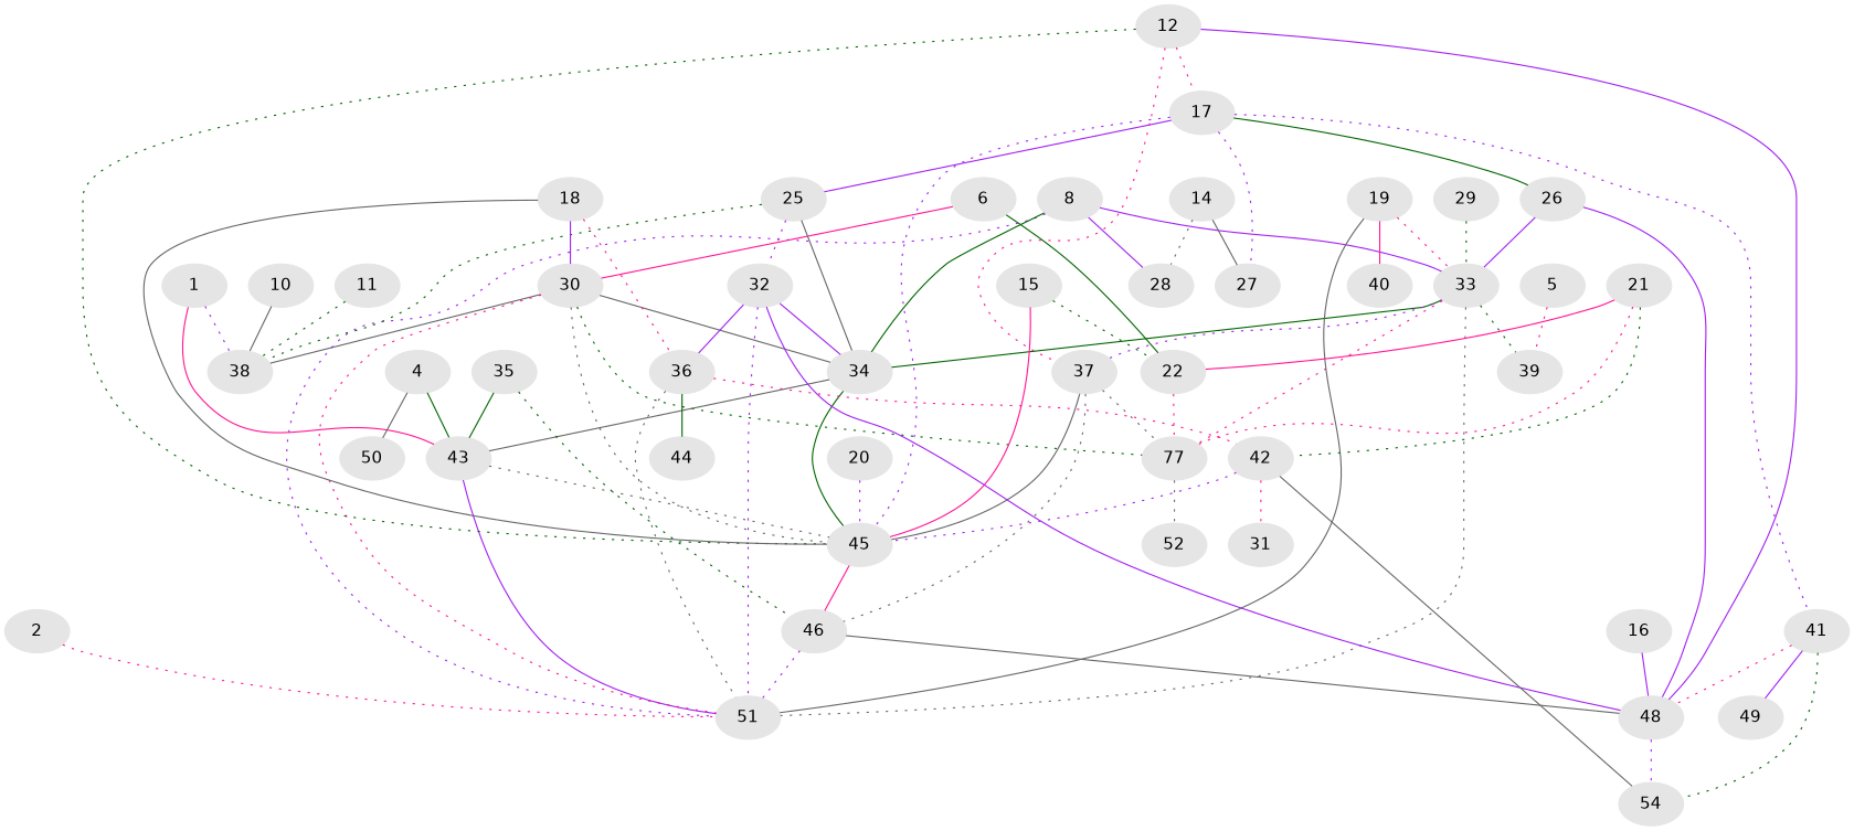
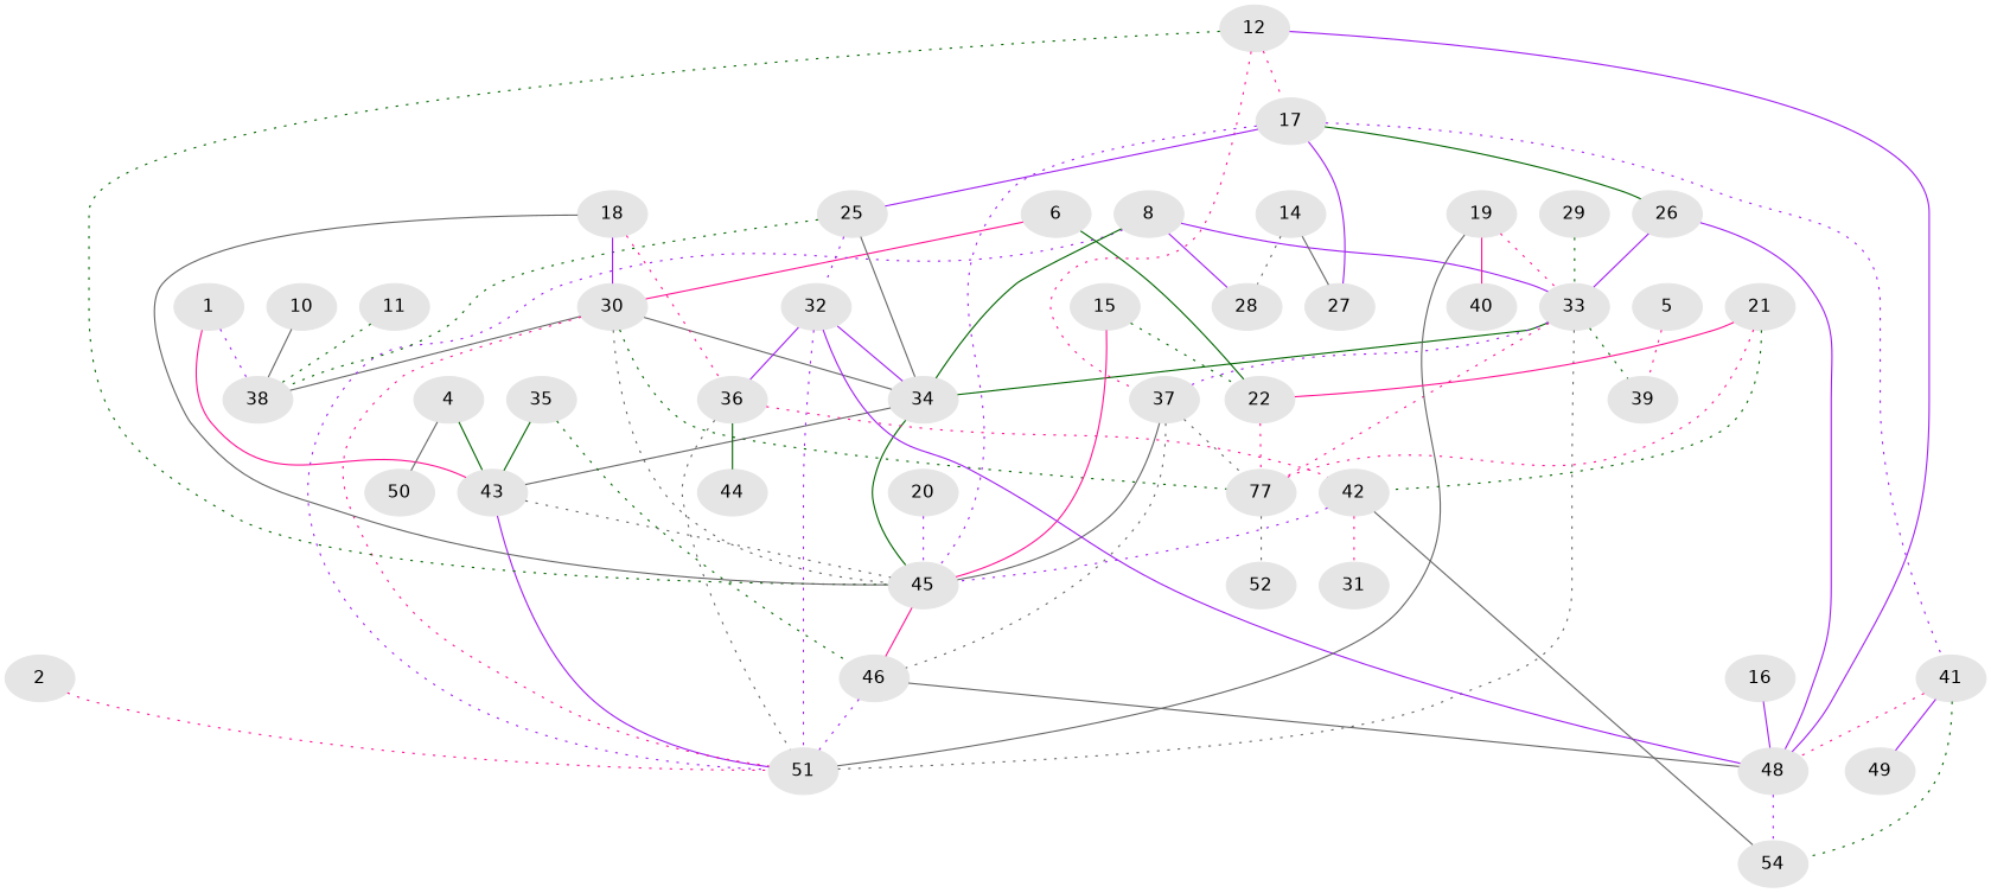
  graph {
    fontname="DejaVu Sans"
    node [color=gray90 fontname="DejaVu Sans" style=filled]
    edge [color=purple fontname="DejaVu Sans" style=dotted weight=1.0]
    1
    38
    43
    51
    45
    2
    4
    50
    5
    39
    6
    22
    30
    n14 [label=77]
    34
    8
    28
    33
    37
    10
    11
    12
    17
    48
    27
    25
    26
    41
    46
    54
    14
    15
    16
    32
    49
    18
    36
    42
    44
    19
    40
    20
    21
    31
    52
    29
    35
    1 -- 38
    1 -- 43 [color=deeppink style=solid]
    43 -- 51 [style=solid weight=2.0]
    43 -- 45 [color=gray40]
    45 -- 46 [color=deeppink style=solid]
    2 -- 51 [color=deeppink]
    4 -- 43 [color=darkgreen style=solid]
    4 -- 50 [color=gray40 style=solid]
    5 -- 39 [color=deeppink]
    6 -- 22 [color=darkgreen style=solid]
    6 -- 30 [color=deeppink style=solid]
    22 -- n14 [color=deeppink]
    30 -- 38 [color=gray40 style=solid]
    30 -- 51 [color=deeppink weight=2.0]
    30 -- 45 [color=gray40]
    30 -- n14 [color=darkgreen]
    30 -- 34 [color=gray40 style=solid]
    n14 -- 52 [color=gray40]
    34 -- 43 [color=gray40 style=solid]
    34 -- 45 [color=darkgreen style=solid]
    8 -- 51
    8 -- 34 [color=darkgreen style=solid]
    8 -- 28 [style=solid]
    8 -- 33 [style=solid]
    33 -- 51 [color=gray40 weight=3.0]
    33 -- 39 [color=darkgreen]
    33 -- n14 [color=deeppink]
    33 -- 34 [color=darkgreen style=solid]
    33 -- 37
    37 -- 45 [color=gray40 style=solid weight=2.0]
    37 -- n14 [color=gray40]
    37 -- 46 [color=gray40]
    10 -- 38 [color=gray40 style=solid]
    11 -- 38 [color=darkgreen]
    12 -- 45 [color=darkgreen]
    12 -- 37 [color=deeppink]
    12 -- 17 [color=deeppink]
    12 -- 48 [style=solid]
    17 -- 45 [weight=2.0]
-   17 -- 27
+   17 -- 27 [style=solid]
    17 -- 25 [style=solid]
    17 -- 26 [color=darkgreen style=solid]
    17 -- 41
    48 -- 54
    25 -- 38 [color=darkgreen]
    25 -- 34 [color=gray40 style=solid]
    25 -- 32
    26 -- 33 [style=solid]
    26 -- 48 [style=solid]
    41 -- 48 [color=deeppink]
    41 -- 54 [color=darkgreen]
    41 -- 49 [style=solid]
    46 -- 51 [weight=3.0]
    46 -- 48 [color=gray40 style=solid]
    14 -- 28 [color=gray40]
    14 -- 27 [color=gray40 style=solid]
    15 -- 45 [color=deeppink style=solid]
    15 -- 22 [color=darkgreen]
    16 -- 48 [style=solid]
    32 -- 51 [weight=2.0]
    32 -- 34 [style=solid weight=2.0]
    32 -- 48 [style=solid]
    32 -- 36 [style=solid]
    18 -- 45 [color=gray40 style=solid]
    18 -- 30 [style=solid]
    18 -- 36 [color=deeppink]
    36 -- 51 [color=gray40 weight=2.0]
    36 -- 42 [color=deeppink]
    36 -- 44 [color=darkgreen style=solid]
    42 -- 45
    42 -- 54 [color=gray40 style=solid]
    42 -- 31 [color=deeppink]
    19 -- 51 [color=gray40 style=solid]
    19 -- 33 [color=deeppink]
    19 -- 40 [color=deeppink style=solid]
    20 -- 45 [weight=2.0]
    21 -- 22 [color=deeppink style=solid]
    21 -- n14 [color=deeppink]
    21 -- 42 [color=darkgreen]
    29 -- 33 [color=darkgreen]
    35 -- 43 [color=darkgreen style=solid]
    35 -- 46 [color=darkgreen]
  }
